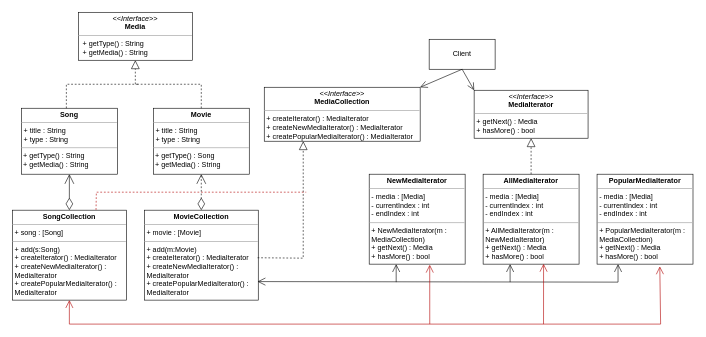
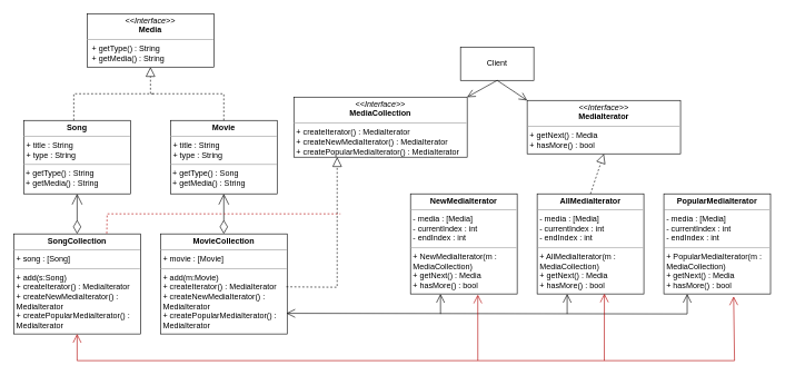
  <mxCell id="0" />
  <mxCell id="1" parent="0" />
  <mxCell id="2" value="&lt;p style=&quot;margin:0px;margin-top:4px;text-align:center;&quot;&gt;&lt;i&gt;&amp;lt;&amp;lt;Interface&amp;gt;&amp;gt;&lt;/i&gt;&lt;br&gt;&lt;b&gt;Media&lt;/b&gt;&lt;/p&gt;&lt;hr size=&quot;1&quot;&gt;&lt;p style=&quot;margin:0px;margin-left:4px;&quot;&gt;&amp;nbsp;+ getType() : String&lt;br&gt;&lt;/p&gt;&lt;p style=&quot;margin:0px;margin-left:4px;&quot;&gt;&amp;nbsp;+ getMedia() : String&lt;/p&gt;" style="verticalAlign=top;align=left;overflow=fill;fontSize=12;fontFamily=Helvetica;html=1;whiteSpace=wrap;" parent="1" vertex="1"><mxGeometry x="130" y="20" width="190" height="80" as="geometry" /></mxCell>
  <mxCell id="3" value="&lt;p style=&quot;margin:0px;margin-top:4px;text-align:center;&quot;&gt;&lt;b&gt;Movie&lt;/b&gt;&lt;/p&gt;&lt;hr size=&quot;1&quot;&gt;&lt;p style=&quot;margin:0px;margin-left:4px;&quot;&gt;+ title : String&lt;/p&gt;&lt;p style=&quot;margin:0px;margin-left:4px;&quot;&gt;+ type : String&lt;/p&gt;&lt;hr size=&quot;1&quot;&gt;&lt;p style=&quot;margin:0px;margin-left:4px;&quot;&gt;&lt;/p&gt;&amp;nbsp;+ getType() : Song&lt;br&gt;&amp;nbsp;+ getMedia() : String" style="verticalAlign=top;align=left;overflow=fill;fontSize=12;fontFamily=Helvetica;html=1;whiteSpace=wrap;" parent="1" vertex="1"><mxGeometry x="255" y="180" width="160" height="110" as="geometry" /></mxCell>
  <mxCell id="4" value="&lt;p style=&quot;margin:0px;margin-top:4px;text-align:center;&quot;&gt;&lt;b&gt;MovieCollection&lt;/b&gt;&lt;/p&gt;&lt;hr size=&quot;1&quot;&gt;&lt;p style=&quot;margin:0px;margin-left:4px;&quot;&gt;+ movie : [Movie]&lt;/p&gt;&lt;hr size=&quot;1&quot;&gt;&lt;p style=&quot;margin:0px;margin-left:4px;&quot;&gt;+ add(m:Movie)&lt;/p&gt;&lt;p style=&quot;margin:0px;margin-left:4px;&quot;&gt;+ createIterator() : MediaIterator&lt;/p&gt;&lt;p style=&quot;border-color: var(--border-color); margin: 0px 0px 0px 4px;&quot;&gt;+ createNewMediaIterator() : MediaIterator&lt;/p&gt;&lt;p style=&quot;border-color: var(--border-color); margin: 0px 0px 0px 4px;&quot;&gt;+ createPopularMediaIterator() : MediaIterator&amp;nbsp;&lt;/p&gt;" style="verticalAlign=top;align=left;overflow=fill;fontSize=12;fontFamily=Helvetica;html=1;whiteSpace=wrap;" parent="1" vertex="1"><mxGeometry x="240" y="350" width="190" height="150" as="geometry" /></mxCell>
  <mxCell id="5" value="&lt;p style=&quot;margin:0px;margin-top:4px;text-align:center;&quot;&gt;&lt;i&gt;&amp;lt;&amp;lt;Interface&amp;gt;&amp;gt;&lt;/i&gt;&lt;br&gt;&lt;b&gt;MediaCollection&lt;/b&gt;&lt;/p&gt;&lt;hr size=&quot;1&quot;&gt;&lt;p style=&quot;margin:0px;margin-left:4px;&quot;&gt;+ createIterator() : MediaIterator&lt;br&gt;&lt;/p&gt;&lt;p style=&quot;margin:0px;margin-left:4px;&quot;&gt;+ createNewMediaIterator() : MediaIterator&lt;/p&gt;&lt;p style=&quot;margin:0px;margin-left:4px;&quot;&gt;+ createPopularMediaIterator() : MediaIterator&amp;nbsp;&lt;/p&gt;" style="verticalAlign=top;align=left;overflow=fill;fontSize=12;fontFamily=Helvetica;html=1;whiteSpace=wrap;" parent="1" vertex="1"><mxGeometry x="440" y="145" width="260" height="90" as="geometry" /></mxCell>
- <mxCell id="6" value="&lt;p style=&quot;margin:0px;margin-top:4px;text-align:center;&quot;&gt;&lt;i&gt;&amp;lt;&amp;lt;Interface&amp;gt;&amp;gt;&lt;/i&gt;&lt;br&gt;&lt;b&gt;MediaIterator&lt;/b&gt;&lt;/p&gt;&lt;hr size=&quot;1&quot;&gt;&lt;p style=&quot;margin:0px;margin-left:4px;&quot;&gt;+ getNext() : Media&lt;/p&gt;&lt;p style=&quot;margin:0px;margin-left:4px;&quot;&gt;+ hasMore() : bool&lt;/p&gt;" style="verticalAlign=top;align=left;overflow=fill;fontSize=12;fontFamily=Helvetica;html=1;whiteSpace=wrap;" parent="1" vertex="1"><mxGeometry x="790" y="150" width="190" height="80" as="geometry" /></mxCell>
- <mxCell id="7" value="Client" style="html=1;whiteSpace=wrap;" parent="1" vertex="1"><mxGeometry x="715" y="65" width="110" height="50" as="geometry" /></mxCell>
- <mxCell id="8" value="&lt;p style=&quot;margin:0px;margin-top:4px;text-align:center;&quot;&gt;&lt;b&gt;AllMediaIterator&lt;/b&gt;&lt;/p&gt;&lt;hr size=&quot;1&quot;&gt;&lt;p style=&quot;margin:0px;margin-left:4px;&quot;&gt;- media : [Media]&lt;/p&gt;&lt;p style=&quot;margin:0px;margin-left:4px;&quot;&gt;- currentIndex : int&lt;/p&gt;&lt;p style=&quot;margin:0px;margin-left:4px;&quot;&gt;- endIndex : int&lt;/p&gt;&lt;hr size=&quot;1&quot;&gt;&lt;p style=&quot;margin:0px;margin-left:4px;&quot;&gt;+ AllMediaIterator(m : NewMediaIterator)&lt;/p&gt;&lt;p style=&quot;margin:0px;margin-left:4px;&quot;&gt;+ getNext() : Media&lt;/p&gt;&lt;p style=&quot;margin:0px;margin-left:4px;&quot;&gt;+ hasMore() : bool&lt;/p&gt;" style="verticalAlign=top;align=left;overflow=fill;fontSize=12;fontFamily=Helvetica;html=1;whiteSpace=wrap;" parent="1" vertex="1"><mxGeometry x="805" y="290" width="160" height="150" as="geometry" /></mxCell>
+ <mxCell id="6" value="&lt;p style=&quot;margin:0px;margin-top:4px;text-align:center;&quot;&gt;&lt;i&gt;&amp;lt;&amp;lt;Interface&amp;gt;&amp;gt;&lt;/i&gt;&lt;br&gt;&lt;b&gt;MediaIterator&lt;/b&gt;&lt;/p&gt;&lt;hr size=&quot;1&quot;&gt;&lt;p style=&quot;margin:0px;margin-left:4px;&quot;&gt;+ getNext() : Media&lt;/p&gt;&lt;p style=&quot;margin:0px;margin-left:4px;&quot;&gt;+ hasMore() : bool&lt;/p&gt;" style="verticalAlign=top;align=left;overflow=fill;fontSize=12;fontFamily=Helvetica;html=1;whiteSpace=wrap;" parent="1" vertex="1"><mxGeometry x="790" y="150" width="230" height="80" as="geometry" /></mxCell>
+ <mxCell id="7" value="Client" style="html=1;whiteSpace=wrap;" parent="1" vertex="1"><mxGeometry x="690" y="70" width="110" height="50" as="geometry" /></mxCell>
+ <mxCell id="8" value="&lt;p style=&quot;margin:0px;margin-top:4px;text-align:center;&quot;&gt;&lt;b&gt;AllMediaIterator&lt;/b&gt;&lt;/p&gt;&lt;hr size=&quot;1&quot;&gt;&lt;p style=&quot;margin:0px;margin-left:4px;&quot;&gt;- media : [Media]&lt;/p&gt;&lt;p style=&quot;margin:0px;margin-left:4px;&quot;&gt;- currentIndex : int&lt;/p&gt;&lt;p style=&quot;margin:0px;margin-left:4px;&quot;&gt;- endIndex : int&lt;/p&gt;&lt;hr size=&quot;1&quot;&gt;&lt;p style=&quot;margin:0px;margin-left:4px;&quot;&gt;+ AllMediaIterator(m : MediaCollection)&lt;/p&gt;&lt;p style=&quot;margin:0px;margin-left:4px;&quot;&gt;+ getNext() : Media&lt;/p&gt;&lt;p style=&quot;margin:0px;margin-left:4px;&quot;&gt;+ hasMore() : bool&lt;/p&gt;" style="verticalAlign=top;align=left;overflow=fill;fontSize=12;fontFamily=Helvetica;html=1;whiteSpace=wrap;" parent="1" vertex="1"><mxGeometry x="805" y="290" width="160" height="150" as="geometry" /></mxCell>
  <mxCell id="9" value="&lt;p style=&quot;margin:0px;margin-top:4px;text-align:center;&quot;&gt;&lt;b&gt;NewMediaIterator&lt;/b&gt;&lt;/p&gt;&lt;hr size=&quot;1&quot;&gt;&lt;p style=&quot;margin:0px;margin-left:4px;&quot;&gt;- media : [Media]&lt;/p&gt;&lt;p style=&quot;margin:0px;margin-left:4px;&quot;&gt;- currentIndex : int&lt;/p&gt;&lt;p style=&quot;margin:0px;margin-left:4px;&quot;&gt;- endIndex : int&lt;/p&gt;&lt;hr size=&quot;1&quot;&gt;&lt;p style=&quot;margin:0px;margin-left:4px;&quot;&gt;+&amp;nbsp;&lt;span style=&quot;border-color: var(--border-color); text-align: center;&quot;&gt;NewMediaIterator&lt;/span&gt;(m : MediaCollection)&lt;/p&gt;&lt;p style=&quot;margin:0px;margin-left:4px;&quot;&gt;+ getNext() : Media&lt;/p&gt;&lt;p style=&quot;margin:0px;margin-left:4px;&quot;&gt;+ hasMore() : bool&lt;/p&gt;" style="verticalAlign=top;align=left;overflow=fill;fontSize=12;fontFamily=Helvetica;html=1;whiteSpace=wrap;" parent="1" vertex="1"><mxGeometry x="615" y="290" width="160" height="150" as="geometry" /></mxCell>
  <mxCell id="10" value="&lt;p style=&quot;margin:0px;margin-top:4px;text-align:center;&quot;&gt;&lt;b&gt;PopularMediaIterator&lt;/b&gt;&lt;/p&gt;&lt;hr size=&quot;1&quot;&gt;&lt;p style=&quot;margin:0px;margin-left:4px;&quot;&gt;- media : [Media]&lt;/p&gt;&lt;p style=&quot;margin:0px;margin-left:4px;&quot;&gt;- currentIndex : int&lt;/p&gt;&lt;p style=&quot;margin:0px;margin-left:4px;&quot;&gt;- endIndex : int&lt;/p&gt;&lt;hr size=&quot;1&quot;&gt;&lt;p style=&quot;margin:0px;margin-left:4px;&quot;&gt;+ Popular&lt;span style=&quot;border-color: var(--border-color); text-align: center;&quot;&gt;MediaIterator&lt;/span&gt;(m : MediaCollection)&lt;/p&gt;&lt;p style=&quot;margin:0px;margin-left:4px;&quot;&gt;+ getNext() : Media&lt;/p&gt;&lt;p style=&quot;margin:0px;margin-left:4px;&quot;&gt;+ hasMore() : bool&lt;/p&gt;" style="verticalAlign=top;align=left;overflow=fill;fontSize=12;fontFamily=Helvetica;html=1;whiteSpace=wrap;" parent="1" vertex="1"><mxGeometry x="995" y="290" width="160" height="150" as="geometry" /></mxCell>
  <mxCell id="11" value="" style="endArrow=block;dashed=1;endFill=0;endSize=12;html=1;rounded=0;entryX=0.5;entryY=1;entryDx=0;entryDy=0;exitX=0.5;exitY=0;exitDx=0;exitDy=0;" parent="1" source="3" target="2" edge="1"><mxGeometry width="160" relative="1" as="geometry"><mxPoint x="450" y="340" as="sourcePoint" /><mxPoint x="610" y="340" as="targetPoint" /><Array as="points"><mxPoint x="335" y="140" /><mxPoint x="225" y="140" /></Array></mxGeometry></mxCell>
- <mxCell id="12" value="" style="endArrow=diamondThin;endFill=0;endSize=18;html=1;rounded=0;exitX=0.5;exitY=1;exitDx=0;exitDy=0;entryX=0.5;entryY=0;entryDx=0;entryDy=0;startArrow=open;startFill=0;startSize=14;dashed=1;" parent="1" source="3" target="4" edge="1"><mxGeometry width="160" relative="1" as="geometry"><mxPoint x="410" y="280" as="sourcePoint" /><mxPoint x="570" y="280" as="targetPoint" /></mxGeometry></mxCell>
+ <mxCell id="12" value="" style="endArrow=diamondThin;endFill=0;endSize=18;html=1;rounded=0;exitX=0.5;exitY=1;exitDx=0;exitDy=0;entryX=0.5;entryY=0;entryDx=0;entryDy=0;startArrow=open;startFill=0;startSize=14;" parent="1" source="3" target="4" edge="1"><mxGeometry width="160" relative="1" as="geometry"><mxPoint x="410" y="280" as="sourcePoint" /><mxPoint x="570" y="280" as="targetPoint" /></mxGeometry></mxCell>
  <mxCell id="13" value="" style="endArrow=block;dashed=1;endFill=0;endSize=12;html=1;rounded=0;entryX=0.25;entryY=1;entryDx=0;entryDy=0;exitX=0.994;exitY=0.529;exitDx=0;exitDy=0;exitPerimeter=0;" parent="1" source="4" target="5" edge="1"><mxGeometry width="160" relative="1" as="geometry"><mxPoint x="380" y="250" as="sourcePoint" /><mxPoint x="540" y="250" as="targetPoint" /><Array as="points"><mxPoint x="505" y="430" /></Array></mxGeometry></mxCell>
  <mxCell id="14" value="" style="endArrow=block;dashed=1;endFill=0;endSize=12;html=1;rounded=0;entryX=0.5;entryY=1;entryDx=0;entryDy=0;exitX=0.5;exitY=0;exitDx=0;exitDy=0;" parent="1" source="8" target="6" edge="1"><mxGeometry width="160" relative="1" as="geometry"><mxPoint x="700" y="420" as="sourcePoint" /><mxPoint x="860" y="420" as="targetPoint" /></mxGeometry></mxCell>
  <mxCell id="15" value="" style="endArrow=open;html=1;rounded=0;endFill=0;entryX=0.5;entryY=1;entryDx=0;entryDy=0;startSize=12;endSize=11;" parent="1" edge="1"><mxGeometry width="50" height="50" relative="1" as="geometry"><mxPoint x="660" y="470" as="sourcePoint" /><mxPoint x="660" y="440" as="targetPoint" /></mxGeometry></mxCell>
  <mxCell id="16" value="" style="endArrow=open;html=1;rounded=0;endFill=0;entryX=0.5;entryY=1;entryDx=0;entryDy=0;startSize=12;endSize=11;" parent="1" edge="1"><mxGeometry width="50" height="50" relative="1" as="geometry"><mxPoint x="850" y="470" as="sourcePoint" /><mxPoint x="850" y="440" as="targetPoint" /></mxGeometry></mxCell>
  <mxCell id="17" value="" style="endArrow=open;html=1;rounded=0;endFill=0;entryX=0.5;entryY=1;entryDx=0;entryDy=0;startSize=12;endSize=11;" parent="1" edge="1"><mxGeometry width="50" height="50" relative="1" as="geometry"><mxPoint x="1030" y="470" as="sourcePoint" /><mxPoint x="1030" y="440" as="targetPoint" /></mxGeometry></mxCell>
  <mxCell id="18" value="" style="endArrow=open;html=1;rounded=0;endFill=0;entryX=0.994;entryY=0.794;entryDx=0;entryDy=0;startSize=12;endSize=11;entryPerimeter=0;" parent="1" target="4" edge="1"><mxGeometry width="50" height="50" relative="1" as="geometry"><mxPoint x="1030" y="470" as="sourcePoint" /><mxPoint x="725" y="470" as="targetPoint" /></mxGeometry></mxCell>
  <mxCell id="19" value="" style="endArrow=open;html=1;rounded=0;entryX=1;entryY=0;entryDx=0;entryDy=0;exitX=0.5;exitY=1;exitDx=0;exitDy=0;endFill=0;startSize=10;endSize=10;" parent="1" source="7" target="5" edge="1"><mxGeometry width="50" height="50" relative="1" as="geometry"><mxPoint x="720" y="170" as="sourcePoint" /><mxPoint x="770" y="120" as="targetPoint" /></mxGeometry></mxCell>
  <mxCell id="20" value="" style="endArrow=open;html=1;rounded=0;entryX=0;entryY=0;entryDx=0;entryDy=0;exitX=0.5;exitY=1;exitDx=0;exitDy=0;endFill=0;startSize=10;endSize=10;" parent="1" source="7" target="6" edge="1"><mxGeometry width="50" height="50" relative="1" as="geometry"><mxPoint x="755" y="130" as="sourcePoint" /><mxPoint x="710" y="155" as="targetPoint" /></mxGeometry></mxCell>
  <mxCell id="21" value="&lt;p style=&quot;margin:0px;margin-top:4px;text-align:center;&quot;&gt;&lt;b&gt;Song&lt;/b&gt;&lt;/p&gt;&lt;hr size=&quot;1&quot;&gt;&lt;p style=&quot;margin:0px;margin-left:4px;&quot;&gt;+ title : String&lt;/p&gt;&lt;p style=&quot;margin:0px;margin-left:4px;&quot;&gt;+ type : String&lt;/p&gt;&lt;hr size=&quot;1&quot;&gt;&lt;p style=&quot;margin:0px;margin-left:4px;&quot;&gt;&lt;/p&gt;&amp;nbsp;+ getType() : String&lt;br&gt;&amp;nbsp;+ getMedia() : String" style="verticalAlign=top;align=left;overflow=fill;fontSize=12;fontFamily=Helvetica;html=1;whiteSpace=wrap;" parent="1" vertex="1"><mxGeometry x="35" y="180" width="160" height="110" as="geometry" /></mxCell>
  <mxCell id="22" value="&lt;p style=&quot;margin:0px;margin-top:4px;text-align:center;&quot;&gt;&lt;b&gt;SongCollection&lt;/b&gt;&lt;/p&gt;&lt;hr size=&quot;1&quot;&gt;&lt;p style=&quot;margin:0px;margin-left:4px;&quot;&gt;+ song : [Song]&lt;/p&gt;&lt;hr size=&quot;1&quot;&gt;&lt;p style=&quot;margin:0px;margin-left:4px;&quot;&gt;+ add(s:Song)&lt;/p&gt;&lt;p style=&quot;margin:0px;margin-left:4px;&quot;&gt;+ createIterator() : MediaIterator&lt;/p&gt;&lt;p style=&quot;border-color: var(--border-color); margin: 0px 0px 0px 4px;&quot;&gt;+ createNewMediaIterator() : MediaIterator&lt;/p&gt;&lt;p style=&quot;border-color: var(--border-color); margin: 0px 0px 0px 4px;&quot;&gt;+ createPopularMediaIterator() : MediaIterator&amp;nbsp;&lt;/p&gt;" style="verticalAlign=top;align=left;overflow=fill;fontSize=12;fontFamily=Helvetica;html=1;whiteSpace=wrap;" parent="1" vertex="1"><mxGeometry x="20" y="350" width="190" height="150" as="geometry" /></mxCell>
  <mxCell id="23" value="" style="endArrow=diamondThin;endFill=0;endSize=18;html=1;rounded=0;exitX=0.5;exitY=1;exitDx=0;exitDy=0;entryX=0.5;entryY=0;entryDx=0;entryDy=0;startArrow=open;startFill=0;startSize=14;" parent="1" source="21" target="22" edge="1"><mxGeometry width="160" relative="1" as="geometry"><mxPoint x="190" y="280" as="sourcePoint" /><mxPoint x="350" y="280" as="targetPoint" /></mxGeometry></mxCell>
  <mxCell id="24" value="" style="endArrow=none;dashed=1;html=1;rounded=0;exitX=0.5;exitY=0;exitDx=0;exitDy=0;" parent="1" edge="1"><mxGeometry width="50" height="50" relative="1" as="geometry"><mxPoint x="110" y="180" as="sourcePoint" /><mxPoint x="230" y="140" as="targetPoint" /><Array as="points"><mxPoint x="110" y="140" /></Array></mxGeometry></mxCell>
  <mxCell id="25" value="" style="endArrow=open;html=1;rounded=0;endFill=0;entryX=0.631;entryY=1.007;entryDx=0;entryDy=0;startSize=12;endSize=11;fillColor=#e51400;strokeColor=#B20000;entryPerimeter=0;" parent="1" target="9" edge="1"><mxGeometry width="50" height="50" relative="1" as="geometry"><mxPoint x="716" y="540" as="sourcePoint" /><mxPoint x="716" y="510" as="targetPoint" /></mxGeometry></mxCell>
  <mxCell id="26" value="" style="endArrow=open;html=1;rounded=0;endFill=0;entryX=0.63;entryY=0.997;entryDx=0;entryDy=0;startSize=12;endSize=11;fillColor=#e51400;strokeColor=#B20000;entryPerimeter=0;" parent="1" target="8" edge="1"><mxGeometry width="50" height="50" relative="1" as="geometry"><mxPoint x="905.72" y="540" as="sourcePoint" /><mxPoint x="905.72" y="510" as="targetPoint" /></mxGeometry></mxCell>
  <mxCell id="27" value="" style="endArrow=open;html=1;rounded=0;endFill=0;entryX=0.654;entryY=1.025;entryDx=0;entryDy=0;startSize=12;endSize=11;fillColor=#e51400;strokeColor=#B20000;entryPerimeter=0;" parent="1" target="10" edge="1"><mxGeometry width="50" height="50" relative="1" as="geometry"><mxPoint x="1101" y="540" as="sourcePoint" /><mxPoint x="1101" y="510" as="targetPoint" /></mxGeometry></mxCell>
  <mxCell id="28" value="" style="endArrow=open;html=1;rounded=0;endFill=0;entryX=0.5;entryY=1;entryDx=0;entryDy=0;startSize=12;endSize=11;fillColor=#e51400;strokeColor=#B20000;" parent="1" target="22" edge="1"><mxGeometry width="50" height="50" relative="1" as="geometry"><mxPoint x="1101" y="540" as="sourcePoint" /><mxPoint x="450" y="539" as="targetPoint" /><Array as="points"><mxPoint x="115" y="540" /></Array></mxGeometry></mxCell>
  <mxCell id="29" value="" style="endArrow=none;dashed=1;html=1;rounded=0;exitX=0.734;exitY=-0.004;exitDx=0;exitDy=0;fillColor=#e51400;strokeColor=#B20000;exitPerimeter=0;" parent="1" source="22" edge="1"><mxGeometry width="50" height="50" relative="1" as="geometry"><mxPoint x="340" y="320" as="sourcePoint" /><mxPoint x="510" y="320" as="targetPoint" /><Array as="points"><mxPoint x="160" y="320" /></Array></mxGeometry></mxCell>
